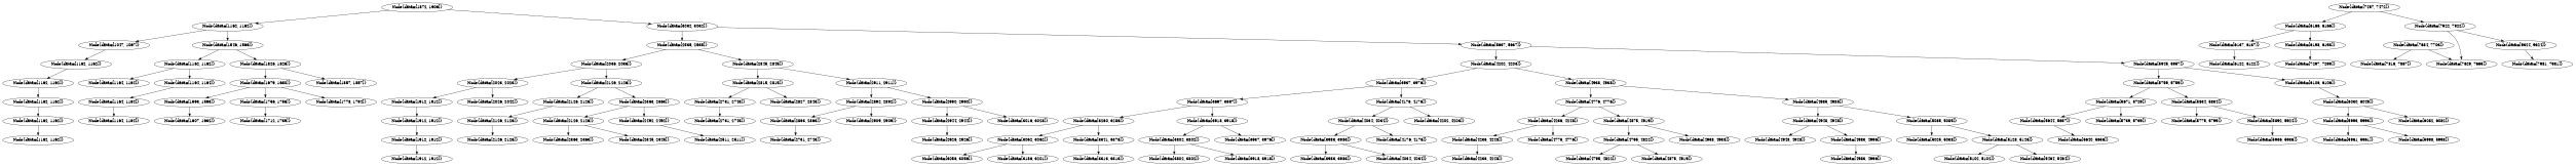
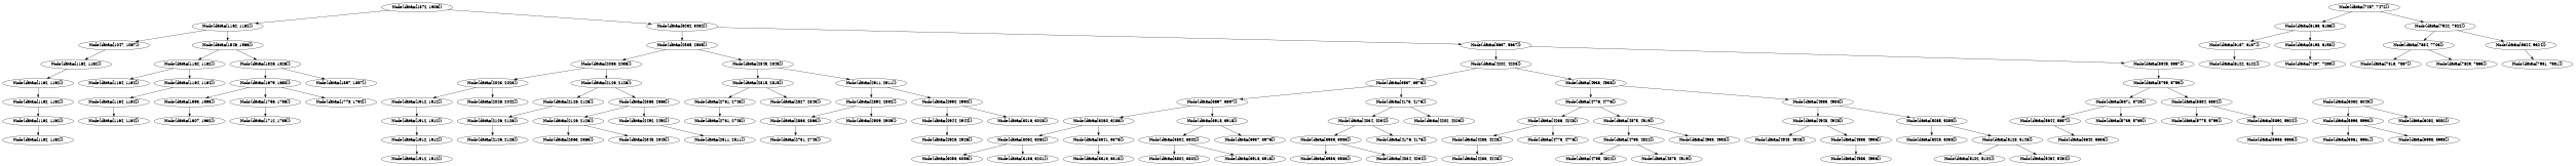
  digraph {
    n1 [label="Node{data=[1872, 1906]}"]
    n2 [label="Node{data=[1162, 1162]}"]
    n3 [label="Node{data=[3032, 3032]}"]
    n4 [label="Node{data=[1047, 1067]}"]
    n5 [label="Node{data=[1546, 1566]}"]
    n6 [label="Node{data=[2535, 2535]}"]
    n7 [label="Node{data=[5637, 5637]}"]
    n8 [label="Node{data=[1162, 1162]}"]
    n9 [label="Node{data=[1162, 1162]}"]
    n10 [label="Node{data=[1826, 1826]}"]
    n11 [label="Node{data=[1162, 1162]}"]
    n12 [label="Node{data=[1162, 1162]}"]
    n13 [label="Node{data=[1162, 1162]}"]
    n14 [label="Node{data=[1162, 1162]}"]
    n15 [label="Node{data=[1164, 1164]}"]
    n16 [label="Node{data=[1164, 1164]}"]
    n17 [label="Node{data=[1679, 1680]}"]
    n18 [label="Node{data=[1857, 1857]}"]
    n19 [label="Node{data=[1164, 1164]}"]
    n20 [label="Node{data=[1164, 1164]}"]
    n21 [label="Node{data=[1593, 1593]}"]
    n22 [label="Node{data=[1756, 1756]}"]
    n23 [label="Node{data=[1778, 1794]}"]
    n24 [label="Node{data=[1607, 1632]}"]
    n25 [label="Node{data=[1712, 1739]}"]
    n26 [label="Node{data=[2036, 2036]}"]
    n27 [label="Node{data=[2845, 2845]}"]
    n28 [label="Node{data=[4202, 4203]}"]
    n29 [label="Node{data=[5945, 5957]}"]
    n30 [label="Node{data=[2023, 2023]}"]
    n31 [label="Node{data=[2126, 2126]}"]
    n32 [label="Node{data=[2815, 2815]}"]
    n33 [label="Node{data=[2911, 2911]}"]
    n34 [label="Node{data=[1912, 1912]}"]
    n35 [label="Node{data=[2026, 2042]}"]
    n36 [label="Node{data=[2126, 2126]}"]
    n37 [label="Node{data=[2363, 2363]}"]
    n38 [label="Node{data=[1912, 1912]}"]
    n39 [label="Node{data=[1912, 1912]}"]
    n40 [label="Node{data=[1912, 1912]}"]
    n41 [label="Node{data=[2126, 2126]}"]
    n42 [label="Node{data=[2126, 2126]}"]
    n43 [label="Node{data=[2492, 2492]}"]
    n44 [label="Node{data=[2126, 2126]}"]
    n45 [label="Node{data=[2363, 2363]}"]
    n46 [label="Node{data=[2345, 2345]}"]
    n47 [label="Node{data=[2511, 2511]}"]
    n48 [label="Node{data=[2731, 2743]}"]
    n49 [label="Node{data=[2827, 2843]}"]
    n50 [label="Node{data=[2892, 2892]}"]
    n51 [label="Node{data=[2990, 2990]}"]
    n52 [label="Node{data=[2731, 2743]}"]
    n53 [label="Node{data=[2863, 2863]}"]
    n54 [label="Node{data=[2909, 2909]}"]
    n55 [label="Node{data=[2944, 2944]}"]
    n56 [label="Node{data=[3016, 3028]}"]
    n57 [label="Node{data=[2731, 2743]}"]
    n58 [label="Node{data=[2926, 2926]}"]
    n59 [label="Node{data=[3937, 3976]}"]
    n60 [label="Node{data=[4938, 4938]}"]
    n61 [label="Node{data=[5759, 5759]}"]
-   n62 [label="Node{data=[6106, 6106]}"]
    n63 [label="Node{data=[3697, 3697]}"]
    n64 [label="Node{data=[4176, 4176]}"]
    n65 [label="Node{data=[4776, 4776]}"]
    n66 [label="Node{data=[4985, 4985]}"]
    n67 [label="Node{data=[3260, 3286]}"]
    n68 [label="Node{data=[3918, 3918]}"]
    n69 [label="Node{data=[4034, 4034]}"]
    n70 [label="Node{data=[4202, 4203]}"]
    n71 [label="Node{data=[3062, 3062]}"]
    n72 [label="Node{data=[3341, 3376]}"]
    n73 [label="Node{data=[3802, 3802]}"]
    n74 [label="Node{data=[3937, 3976]}"]
    n75 [label="Node{data=[3056, 3056]}"]
    n76 [label="Node{data=[3186, 3201]}"]
    n77 [label="Node{data=[3313, 3313]}"]
    n78 [label="Node{data=[3802, 3802]}"]
    n79 [label="Node{data=[3918, 3918]}"]
    n80 [label="Node{data=[3983, 3983]}"]
    n81 [label="Node{data=[4176, 4176]}"]
    n82 [label="Node{data=[3983, 3983]}"]
    n83 [label="Node{data=[4034, 4034]}"]
    n84 [label="Node{data=[4236, 4248]}"]
    n85 [label="Node{data=[4875, 4919]}"]
    n86 [label="Node{data=[4948, 4948]}"]
    n87 [label="Node{data=[5085, 5085]}"]
    n88 [label="Node{data=[4236, 4248]}"]
    n89 [label="Node{data=[4776, 4776]}"]
    n90 [label="Node{data=[4795, 4822]}"]
    n91 [label="Node{data=[4938, 4938]}"]
    n92 [label="Node{data=[4236, 4248]}"]
    n93 [label="Node{data=[4795, 4822]}"]
    n94 [label="Node{data=[4875, 4919]}"]
    n95 [label="Node{data=[4948, 4948]}"]
    n96 [label="Node{data=[4983, 4996]}"]
    n97 [label="Node{data=[5025, 5038]}"]
    n98 [label="Node{data=[5128, 5146]}"]
    n99 [label="Node{data=[4983, 4996]}"]
    n100 [label="Node{data=[5102, 5102]}"]
    n101 [label="Node{data=[5464, 5464]}"]
    n102 [label="Node{data=[5671, 5729]}"]
    n103 [label="Node{data=[5834, 5834]}"]
    n104 [label="Node{data=[6030, 6049]}"]
    n105 [label="Node{data=[5644, 5657]}"]
    n106 [label="Node{data=[5739, 5739]}"]
    n107 [label="Node{data=[5775, 5799]}"]
    n108 [label="Node{data=[5892, 5924]}"]
    n109 [label="Node{data=[5640, 5656]}"]
    n110 [label="Node{data=[5936, 5936]}"]
    n111 [label="Node{data=[5993, 5993]}"]
    n112 [label="Node{data=[6082, 6082]}"]
    n113 [label="Node{data=[7457, 7472]}"]
    n114 [label="Node{data=[6166, 6166]}"]
    n115 [label="Node{data=[7922, 7922]}"]
    n116 [label="Node{data=[5961, 5961]}"]
    n117 [label="Node{data=[5998, 5998]}"]
    n118 [label="Node{data=[6137, 6137]}"]
    n119 [label="Node{data=[6198, 6198]}"]
    n120 [label="Node{data=[7684, 7703]}"]
    n121 [label="Node{data=[9324, 9324]}"]
    n122 [label="Node{data=[6122, 6122]}"]
    n123 [label="Node{data=[7297, 7299]}"]
    n124 [label="Node{data=[7629, 7665]}"]
    n125 [label="Node{data=[7816, 7867]}"]
    n126 [label="Node{data=[7981, 7981]}"]
    n1 -> n2
    n1 -> n3
    n2 -> n4
    n2 -> n5
    n3 -> n6
    n3 -> n7
    n4 -> n8
    n5 -> n9
    n5 -> n10
    n6 -> n26
    n6 -> n27
    n7 -> n28
    n7 -> n29
    n8 -> n11
    n9 -> n15
    n9 -> n16
    n10 -> n17
    n10 -> n18
    n11 -> n12
    n12 -> n13
    n13 -> n14
    n16 -> n19
    n17 -> n21
    n17 -> n22
    n17 -> n23
    n19 -> n20
    n21 -> n24
    n22 -> n25
    n26 -> n30
    n26 -> n31
    n27 -> n32
    n27 -> n33
    n28 -> n59
    n28 -> n60
    n29 -> n61
-   n29 -> n62
    n30 -> n34
    n30 -> n35
    n31 -> n36
    n31 -> n37
    n32 -> n48
    n32 -> n49
    n33 -> n50
    n33 -> n51
    n34 -> n38
    n36 -> n41
    n37 -> n42
    n37 -> n43
    n38 -> n39
    n39 -> n40
    n41 -> n44
    n42 -> n45
    n42 -> n46
    n43 -> n47
    n48 -> n52
    n50 -> n53
    n50 -> n54
    n51 -> n55
    n51 -> n56
    n53 -> n57
    n55 -> n58
    n59 -> n63
    n59 -> n64
    n60 -> n65
    n60 -> n66
    n61 -> n102
    n61 -> n103
-   n62 -> n104
    n63 -> n67
    n63 -> n68
    n64 -> n69
    n64 -> n70
    n65 -> n84
    n65 -> n85
    n66 -> n86
    n66 -> n87
    n67 -> n71
    n67 -> n72
    n68 -> n73
    n68 -> n74
    n69 -> n80
    n69 -> n81
    n71 -> n75
    n71 -> n76
    n72 -> n77
    n73 -> n78
    n73 -> n79
    n80 -> n82
    n80 -> n83
    n84 -> n88
    n84 -> n89
    n85 -> n90
    n85 -> n91
    n86 -> n95
    n86 -> n96
    n87 -> n97
    n87 -> n98
    n88 -> n92
    n90 -> n93
    n90 -> n94
    n96 -> n99
    n98 -> n100
    n98 -> n101
    n102 -> n105
    n102 -> n106
    n103 -> n107
    n103 -> n108
    n104 -> n111
    n104 -> n112
    n105 -> n109
    n108 -> n110
    n111 -> n116
    n111 -> n117
    n113 -> n114
    n113 -> n115
    n114 -> n118
    n114 -> n119
-   n115 -> n124
+   n115 -> n120
    n115 -> n121
    n118 -> n122
    n119 -> n123
    n120 -> n124
    n120 -> n125
    n121 -> n126
  }
